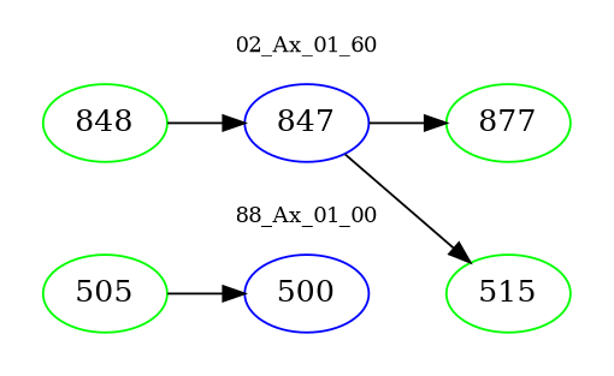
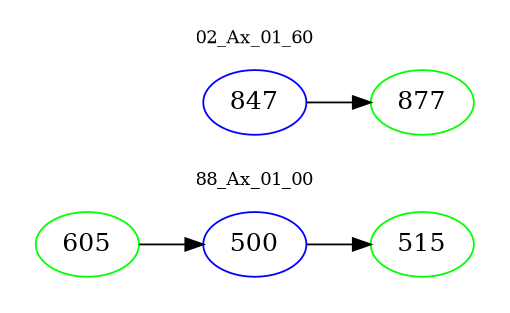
  digraph {
    rankdir=LR
    node [color=green]
    edge [color=black]
-   n1 [label=848]
    n2 [color=blue label=847]
    n3 [label=877]
-   n4 [label=505]
+   n4 [label=605]
    n5 [color=blue label=500]
    n6 [label=515]
    subgraph cluster_1 {
      color=white
      fontsize=10
      label="02_Ax_01_60"
-     n1
      n2
      n3
    }
    subgraph cluster_2 {
      color=white
      fontsize=10
      label="88_Ax_01_00"
      n4
      n5
      n6
    }
-   n1 -> n2
    n2 -> n3
    n4 -> n5
-   n2 -> n6
+   n5 -> n6
  }
